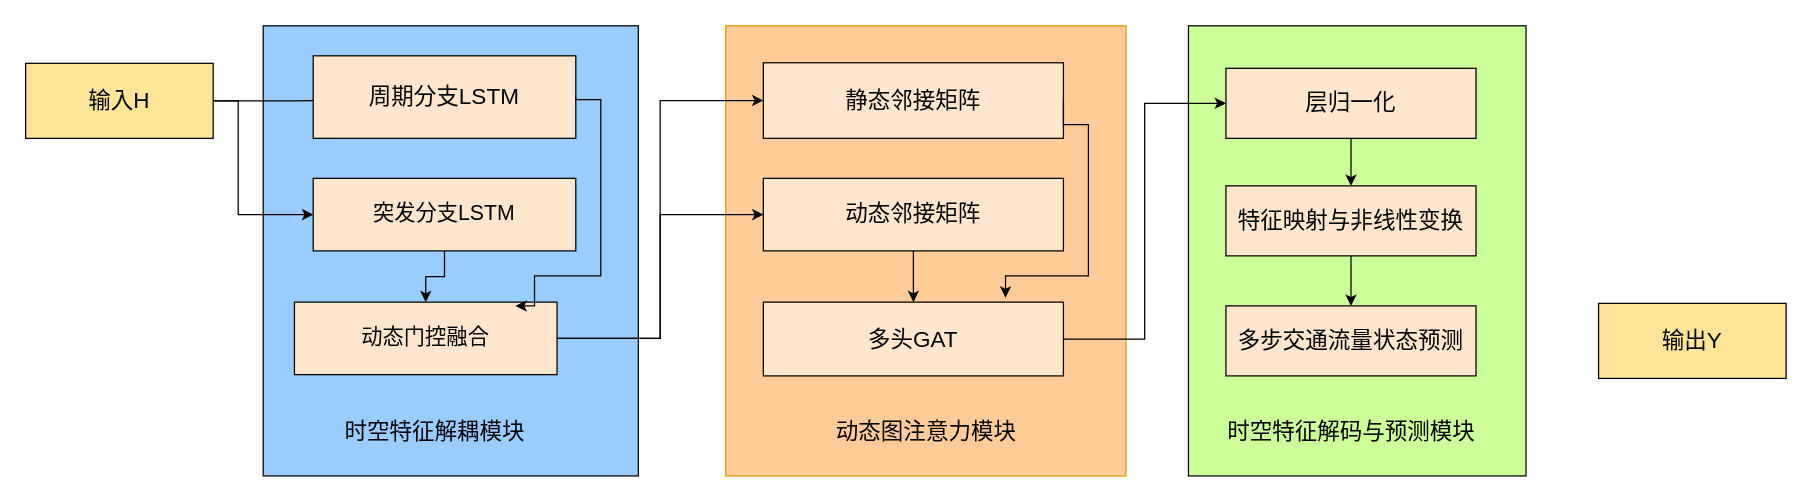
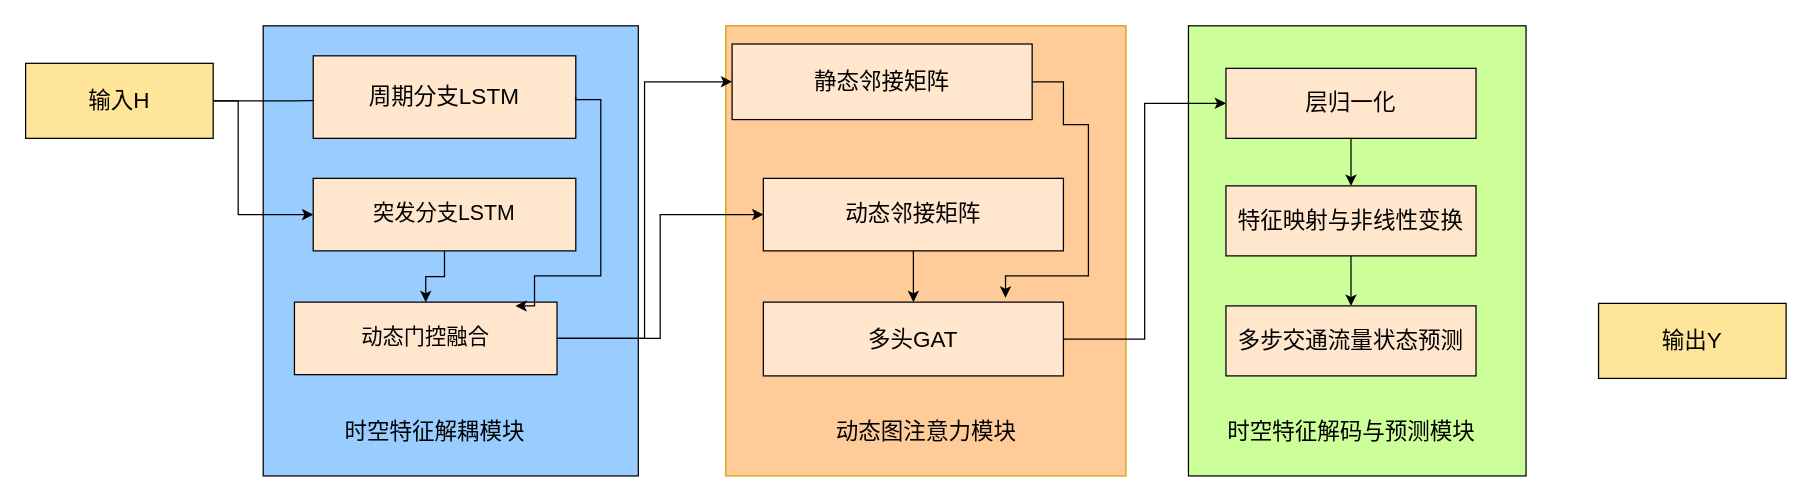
  <mxCell id="0" />
  <mxCell id="1" parent="0" />
  <mxCell id="2" value="" style="rounded=0;whiteSpace=wrap;html=1;fillColor=#99CCFF;" vertex="1" parent="1"><mxGeometry x="210" y="20" width="300" height="360" as="geometry" /></mxCell>
  <mxCell id="3" style="edgeStyle=orthogonalEdgeStyle;rounded=0;orthogonalLoop=1;jettySize=auto;html=1;exitX=1;exitY=0.5;exitDx=0;exitDy=0;" edge="1" parent="1" source="5"><mxGeometry relative="1" as="geometry"><mxPoint x="300" y="79" as="targetPoint" /></mxGeometry></mxCell>
  <mxCell id="4" style="edgeStyle=orthogonalEdgeStyle;rounded=0;orthogonalLoop=1;jettySize=auto;html=1;exitX=1;exitY=0.5;exitDx=0;exitDy=0;entryX=0;entryY=0.5;entryDx=0;entryDy=0;" edge="1" parent="1" source="5" target="9"><mxGeometry relative="1" as="geometry"><Array as="points"><mxPoint x="190" y="80" /><mxPoint x="190" y="171" /></Array></mxGeometry></mxCell>
  <mxCell id="5" value="&lt;font style=&quot;font-size: 18px;&quot;&gt;输入H&lt;/font&gt;" style="rounded=0;whiteSpace=wrap;html=1;fillColor=#FFE599;" vertex="1" parent="1"><mxGeometry x="20" y="50" width="150" height="60" as="geometry" /></mxCell>
  <mxCell id="6" value="&lt;p class=&quot;MsoNormal&quot;&gt;&lt;br&gt;&lt;/p&gt;" style="text;html=1;align=center;verticalAlign=middle;whiteSpace=wrap;rounded=0;" vertex="1" parent="1"><mxGeometry x="260" y="148" width="130" height="30" as="geometry" /></mxCell>
  <mxCell id="7" value="&lt;span style=&quot;font-size: 18px;&quot;&gt;周期分支LSTM&lt;/span&gt;" style="rounded=0;whiteSpace=wrap;html=1;fillColor=#FFE6CC;" vertex="1" parent="1"><mxGeometry x="250" y="44" width="210" height="66" as="geometry" /></mxCell>
  <mxCell id="8" style="edgeStyle=orthogonalEdgeStyle;rounded=0;orthogonalLoop=1;jettySize=auto;html=1;exitX=0.5;exitY=1;exitDx=0;exitDy=0;entryX=0.5;entryY=0;entryDx=0;entryDy=0;" edge="1" parent="1" source="9" target="16"><mxGeometry relative="1" as="geometry" /></mxCell>
  <mxCell id="9" value="&lt;span style=&quot;font-size: 17px;&quot;&gt;突发分支LSTM&lt;/span&gt;" style="rounded=0;whiteSpace=wrap;html=1;fillColor=#FFE6CC;" vertex="1" parent="1"><mxGeometry x="250" y="142" width="210" height="58" as="geometry" /></mxCell>
  <mxCell id="10" value="" style="rounded=0;whiteSpace=wrap;html=1;fillColor=#FFCC99;strokeColor=#d79b00;" vertex="1" parent="1"><mxGeometry x="580" y="20" width="320" height="360" as="geometry" /></mxCell>
  <mxCell id="11" value="&lt;p class=&quot;MsoNormal&quot;&gt;&lt;br&gt;&lt;/p&gt;" style="text;html=1;align=center;verticalAlign=middle;whiteSpace=wrap;rounded=0;" vertex="1" parent="1"><mxGeometry x="610" y="174" width="130" height="30" as="geometry" /></mxCell>
  <mxCell id="12" value="" style="rounded=0;whiteSpace=wrap;html=1;fillColor=#CCFF99;" vertex="1" parent="1"><mxGeometry x="950" y="20" width="270" height="360" as="geometry" /></mxCell>
  <mxCell id="13" value="&lt;p class=&quot;MsoNormal&quot;&gt;&lt;br&gt;&lt;/p&gt;" style="text;html=1;align=center;verticalAlign=middle;whiteSpace=wrap;rounded=0;" vertex="1" parent="1"><mxGeometry x="1110" y="154" width="130" height="30" as="geometry" /></mxCell>
  <mxCell id="14" style="edgeStyle=orthogonalEdgeStyle;rounded=0;orthogonalLoop=1;jettySize=auto;html=1;exitX=1;exitY=0.5;exitDx=0;exitDy=0;entryX=0;entryY=0.5;entryDx=0;entryDy=0;" edge="1" parent="1" source="16" target="18"><mxGeometry relative="1" as="geometry" /></mxCell>
  <mxCell id="15" style="edgeStyle=orthogonalEdgeStyle;rounded=0;orthogonalLoop=1;jettySize=auto;html=1;exitX=1;exitY=0.5;exitDx=0;exitDy=0;entryX=0;entryY=0.5;entryDx=0;entryDy=0;" edge="1" parent="1" source="16" target="20"><mxGeometry relative="1" as="geometry" /></mxCell>
  <mxCell id="16" value="&lt;span style=&quot;font-size: 17px;&quot;&gt;动态门控融合&lt;/span&gt;" style="rounded=0;whiteSpace=wrap;html=1;fillColor=#FFE6CC;" vertex="1" parent="1"><mxGeometry x="235" y="241" width="210" height="58" as="geometry" /></mxCell>
  <mxCell id="17" style="edgeStyle=orthogonalEdgeStyle;rounded=0;orthogonalLoop=1;jettySize=auto;html=1;exitX=1;exitY=0.5;exitDx=0;exitDy=0;entryX=0.842;entryY=0.052;entryDx=0;entryDy=0;entryPerimeter=0;" edge="1" parent="1" source="7" target="16"><mxGeometry relative="1" as="geometry"><Array as="points"><mxPoint x="460" y="79" /><mxPoint x="480" y="79" /><mxPoint x="480" y="220" /><mxPoint x="427" y="220" /></Array></mxGeometry></mxCell>
- <mxCell id="18" value="&lt;span style=&quot;font-size: 18px;&quot;&gt;静态邻接矩阵&lt;/span&gt;" style="rounded=0;whiteSpace=wrap;html=1;fillColor=#FFE6CC;" vertex="1" parent="1"><mxGeometry x="610" y="49.56" width="240" height="60.44" as="geometry" /></mxCell>
+ <mxCell id="18" value="&lt;span style=&quot;font-size: 18px;&quot;&gt;静态邻接矩阵&lt;/span&gt;" style="rounded=0;whiteSpace=wrap;html=1;fillColor=#FFE6CC;" vertex="1" parent="1"><mxGeometry x="585" y="34.56" width="240" height="60.44" as="geometry" /></mxCell>
  <mxCell id="19" style="edgeStyle=orthogonalEdgeStyle;rounded=0;orthogonalLoop=1;jettySize=auto;html=1;exitX=0.5;exitY=1;exitDx=0;exitDy=0;" edge="1" parent="1" source="20" target="22"><mxGeometry relative="1" as="geometry" /></mxCell>
  <mxCell id="20" value="&lt;span style=&quot;font-size: 18px;&quot;&gt;动态邻接矩阵&lt;/span&gt;" style="rounded=0;whiteSpace=wrap;html=1;fillColor=#FFE6CC;" vertex="1" parent="1"><mxGeometry x="610" y="142" width="240" height="58" as="geometry" /></mxCell>
  <mxCell id="21" style="edgeStyle=orthogonalEdgeStyle;rounded=0;orthogonalLoop=1;jettySize=auto;html=1;exitX=1;exitY=0.5;exitDx=0;exitDy=0;entryX=0;entryY=0.5;entryDx=0;entryDy=0;" edge="1" parent="1" source="22" target="25"><mxGeometry relative="1" as="geometry" /></mxCell>
  <mxCell id="22" value="&lt;span style=&quot;font-size: 18px;&quot;&gt;多头GAT&lt;/span&gt;" style="rounded=0;whiteSpace=wrap;html=1;fillColor=#FFE6CC;" vertex="1" parent="1"><mxGeometry x="610" y="241" width="240" height="59" as="geometry" /></mxCell>
  <mxCell id="23" style="edgeStyle=orthogonalEdgeStyle;rounded=0;orthogonalLoop=1;jettySize=auto;html=1;exitX=1;exitY=0.5;exitDx=0;exitDy=0;entryX=0.807;entryY=-0.061;entryDx=0;entryDy=0;entryPerimeter=0;" edge="1" parent="1" source="18" target="22"><mxGeometry relative="1" as="geometry"><Array as="points"><mxPoint x="850" y="99" /><mxPoint x="870" y="99" /><mxPoint x="870" y="220" /><mxPoint x="804" y="220" /></Array></mxGeometry></mxCell>
  <mxCell id="24" style="edgeStyle=orthogonalEdgeStyle;rounded=0;orthogonalLoop=1;jettySize=auto;html=1;exitX=0.5;exitY=1;exitDx=0;exitDy=0;" edge="1" parent="1" source="25" target="27"><mxGeometry relative="1" as="geometry" /></mxCell>
  <mxCell id="25" value="&lt;span style=&quot;font-size: 18px;&quot;&gt;层归一化&lt;/span&gt;" style="rounded=0;whiteSpace=wrap;html=1;fillColor=#FFE6CC;" vertex="1" parent="1"><mxGeometry x="980" y="54" width="200" height="56" as="geometry" /></mxCell>
  <mxCell id="26" style="edgeStyle=orthogonalEdgeStyle;rounded=0;orthogonalLoop=1;jettySize=auto;html=1;exitX=0.5;exitY=1;exitDx=0;exitDy=0;entryX=0.5;entryY=0;entryDx=0;entryDy=0;" edge="1" parent="1" source="27" target="28"><mxGeometry relative="1" as="geometry" /></mxCell>
  <mxCell id="27" value="&lt;span style=&quot;font-size: 18px;&quot;&gt;特征映射与非线性变换&lt;/span&gt;" style="rounded=0;whiteSpace=wrap;html=1;fillColor=#FFE6CC;" vertex="1" parent="1"><mxGeometry x="980" y="148" width="200" height="56" as="geometry" /></mxCell>
  <mxCell id="28" value="&lt;span style=&quot;font-size: 18px;&quot;&gt;多步交通流量状态预测&lt;/span&gt;" style="rounded=0;whiteSpace=wrap;html=1;fillColor=#FFE6CC;" vertex="1" parent="1"><mxGeometry x="980" y="244" width="200" height="56" as="geometry" /></mxCell>
  <mxCell id="29" value="&lt;font style=&quot;font-size: 18px;&quot;&gt;输出Y&lt;/font&gt;" style="rounded=0;whiteSpace=wrap;html=1;fillColor=#FFE599;" vertex="1" parent="1"><mxGeometry x="1278" y="242" width="150" height="60" as="geometry" /></mxCell>
  <mxCell id="30" value="&lt;p class=&quot;MsoNormal&quot;&gt;&lt;span style=&quot;mso-spacerun:'yes';font-family:'Times New Roman';mso-fareast-font-family:宋体;&lt;br/&gt;font-size:9.0pt;mso-font-kerning:1.0pt;&quot;&gt;&lt;font style=&quot;font-size: 18px;&quot; face=&quot;宋体&quot;&gt;时空特征解耦模块&lt;/font&gt;&lt;/span&gt;&lt;/p&gt;" style="text;html=1;align=center;verticalAlign=middle;whiteSpace=wrap;rounded=0;" vertex="1" parent="1"><mxGeometry x="250" y="315" width="195" height="60" as="geometry" /></mxCell>
  <mxCell id="31" value="&lt;p class=&quot;MsoNormal&quot;&gt;&lt;span style=&quot;mso-spacerun:'yes';font-family:'Times New Roman';mso-fareast-font-family:宋体;&lt;br/&gt;font-size:9.0pt;mso-font-kerning:1.0pt;&quot;&gt;&lt;font style=&quot;font-size: 18px;&quot; face=&quot;宋体&quot;&gt;动态图注意力模块&lt;/font&gt;&lt;/span&gt;&lt;/p&gt;" style="text;html=1;align=center;verticalAlign=middle;whiteSpace=wrap;rounded=0;" vertex="1" parent="1"><mxGeometry x="642.5" y="315" width="195" height="60" as="geometry" /></mxCell>
  <mxCell id="32" value="&lt;p class=&quot;MsoNormal&quot;&gt;&lt;span style=&quot;mso-spacerun:'yes';font-family:'Times New Roman';mso-fareast-font-family:宋体;&lt;br/&gt;font-size:9.0pt;mso-font-kerning:1.0pt;&quot;&gt;&lt;font style=&quot;font-size: 18px;&quot; face=&quot;宋体&quot;&gt;时空特征解码与预测模块&lt;/font&gt;&lt;/span&gt;&lt;/p&gt;" style="text;html=1;align=center;verticalAlign=middle;whiteSpace=wrap;rounded=0;" vertex="1" parent="1"><mxGeometry x="973.75" y="315" width="212.5" height="60" as="geometry" /></mxCell>
